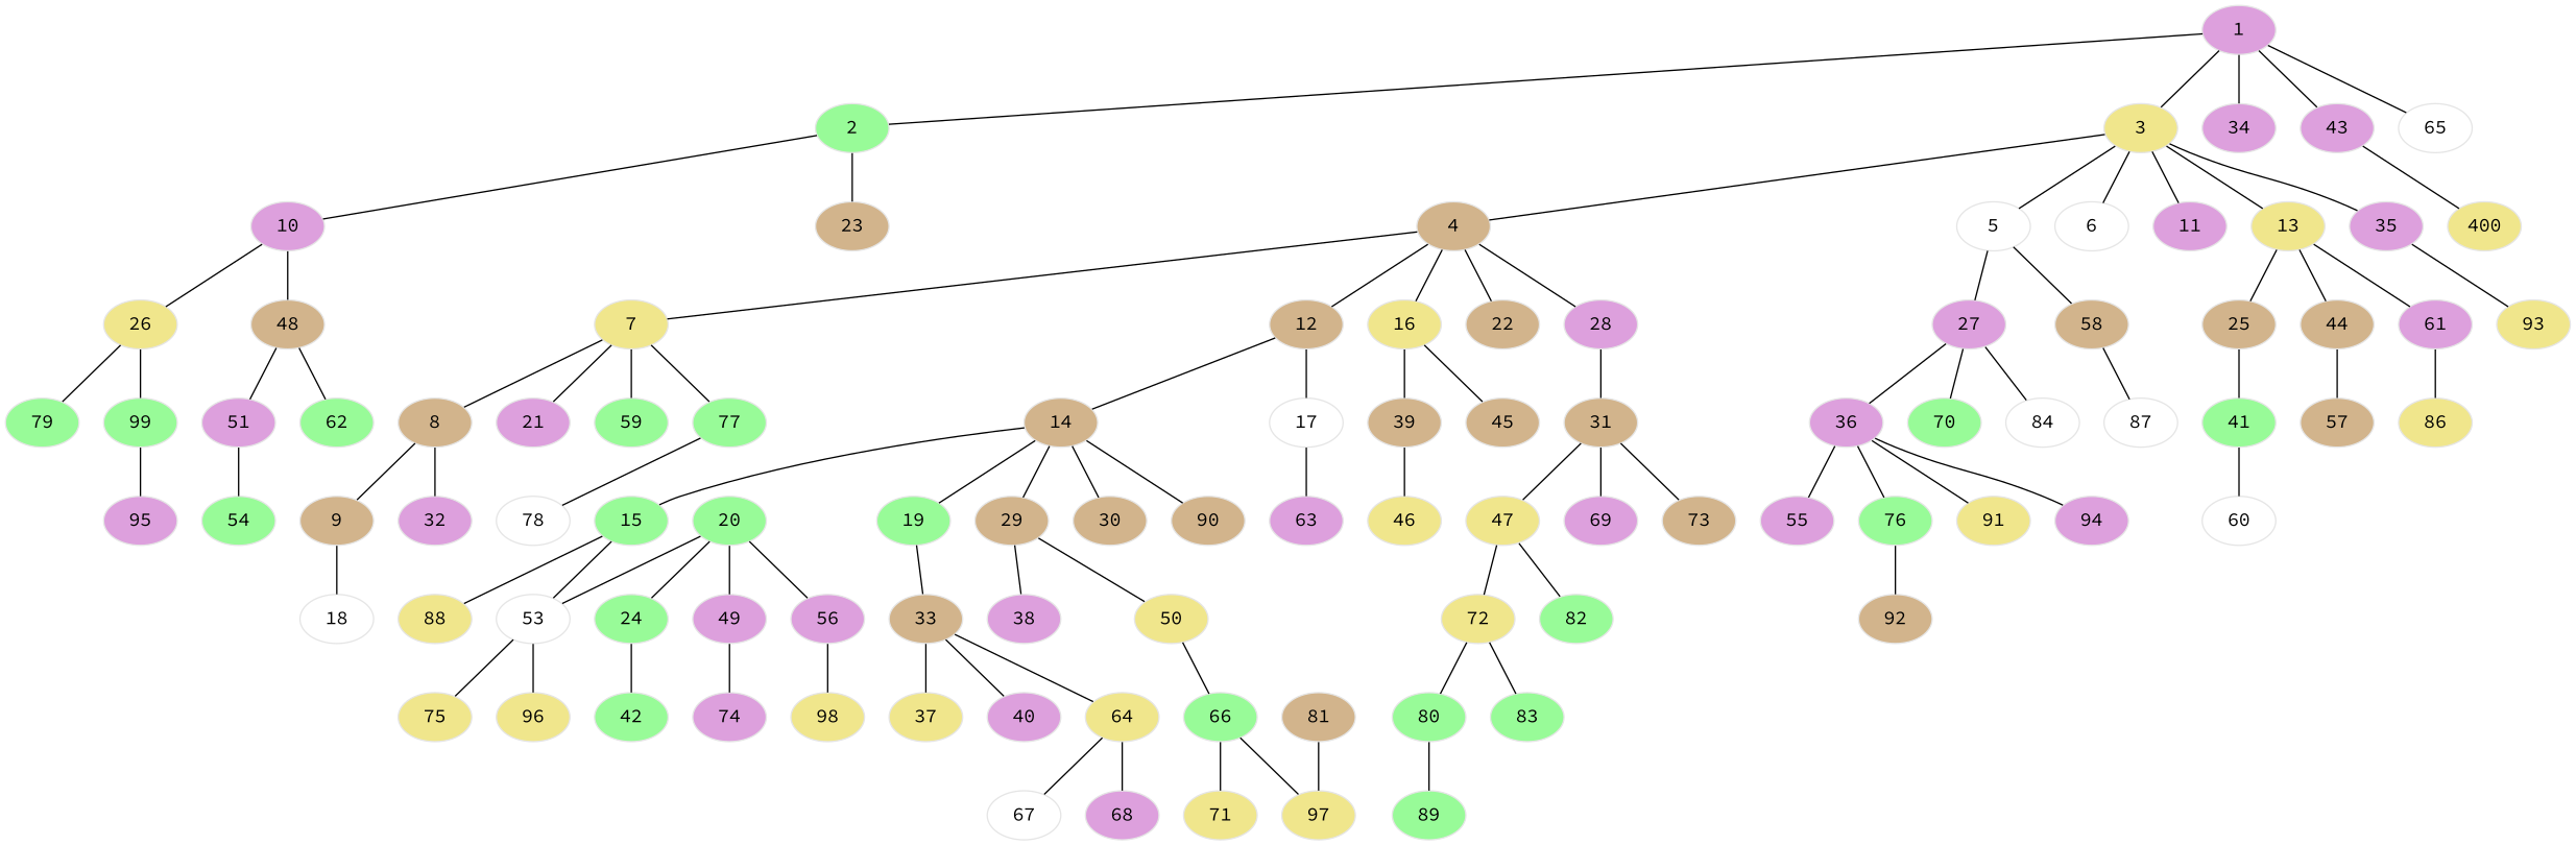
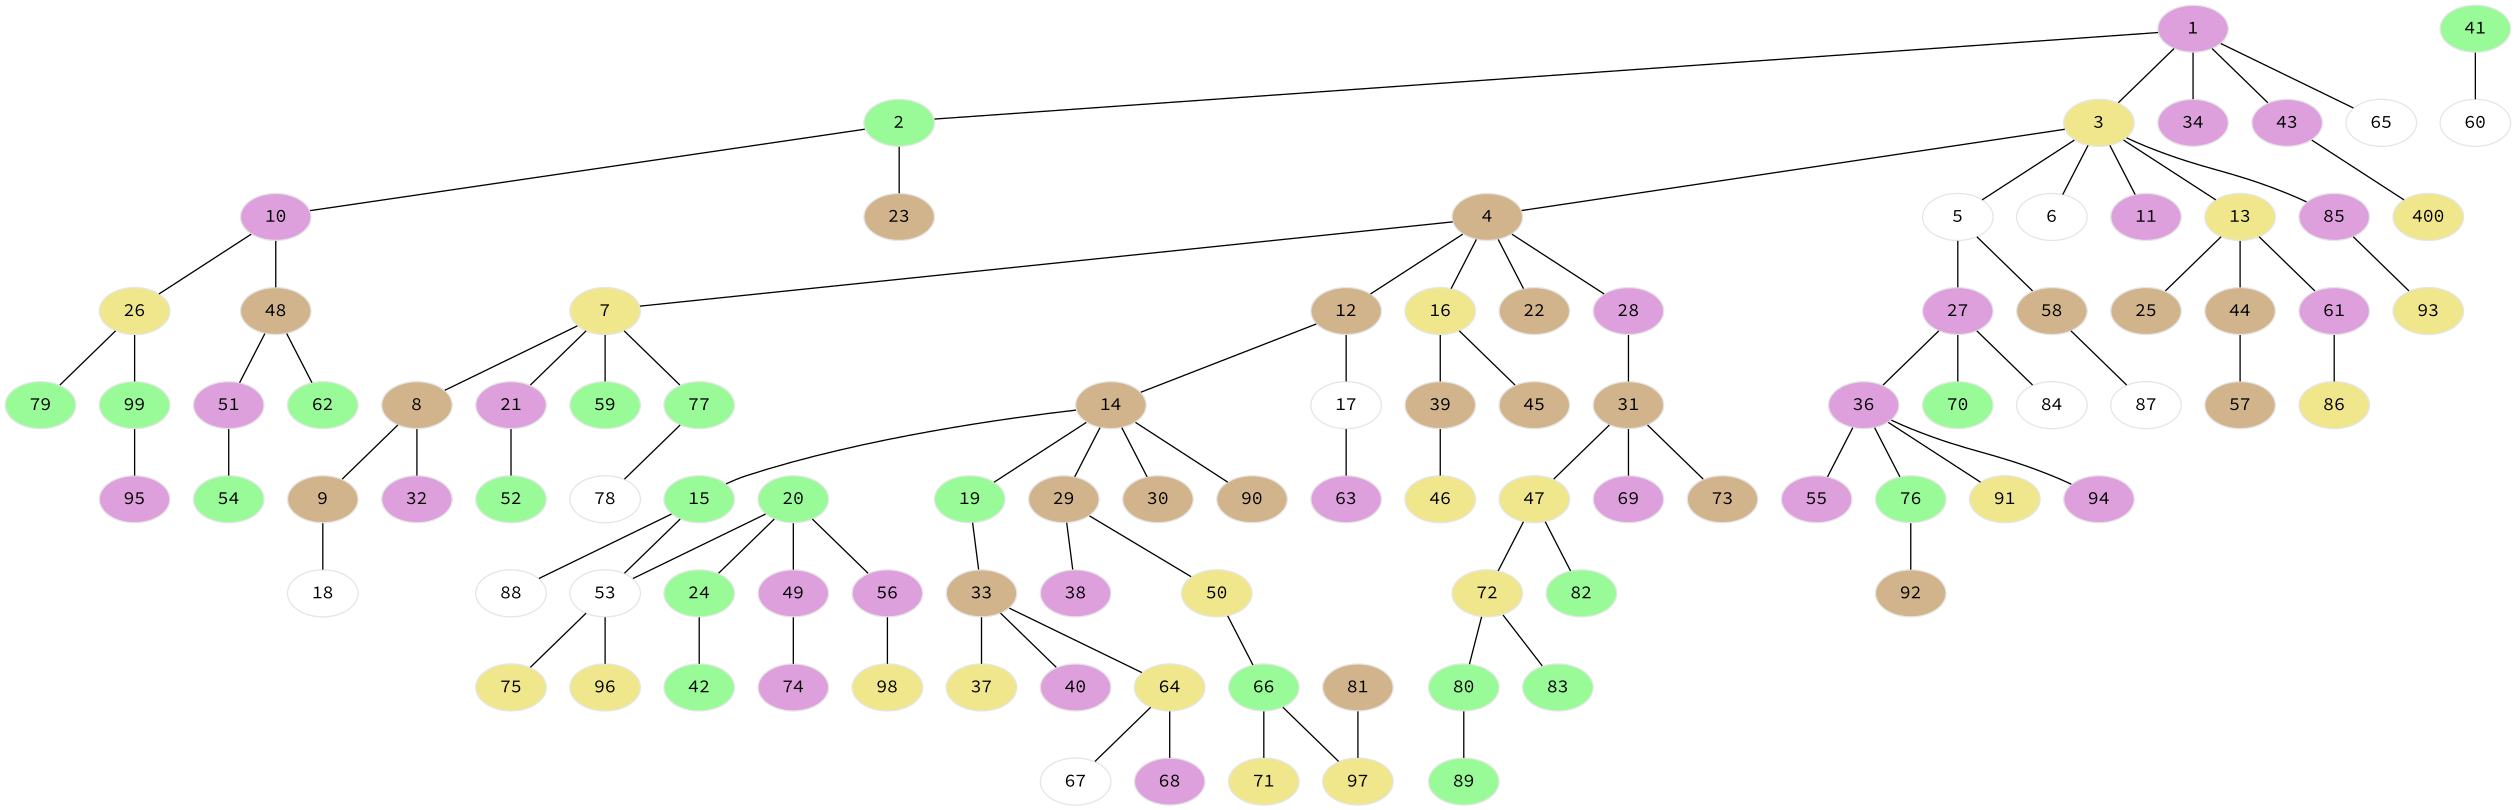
  graph {
    fontname="Source Code Pro"
    node [color=gray90 fillcolor=plum fontname="Source Code Pro" style=filled]
    edge [fontname="Source Code Pro"]
    2 [fillcolor=palegreen]
    1
    3 [fillcolor=khaki]
    34
    43
    65 [fillcolor=white]
    10
    23 [fillcolor=tan]
    4 [fillcolor=tan]
    5 [fillcolor=white]
    6 [fillcolor=white]
    11
    13 [fillcolor=khaki]
-   85 [label=35]
+   85
    n15 [fillcolor=khaki label=400]
    26 [fillcolor=khaki]
    48 [fillcolor=tan]
    7 [fillcolor=khaki]
    12 [fillcolor=tan]
    16 [fillcolor=khaki]
    22 [fillcolor=tan]
    28
    27
    58 [fillcolor=tan]
    25 [fillcolor=tan]
    44 [fillcolor=tan]
    61
    93 [fillcolor=khaki]
    8 [fillcolor=tan]
    21
    59 [fillcolor=palegreen]
    77 [fillcolor=palegreen]
    14 [fillcolor=tan]
    17 [fillcolor=white]
    39 [fillcolor=tan]
    45 [fillcolor=tan]
    31 [fillcolor=tan]
    36
    70 [fillcolor=palegreen]
    84 [fillcolor=white]
    87 [fillcolor=white]
    9 [fillcolor=tan]
    32
+   52 [fillcolor=palegreen]
    78 [fillcolor=white]
    18 [fillcolor=white]
    79 [fillcolor=palegreen]
    99 [fillcolor=palegreen]
    51
    62 [fillcolor=palegreen]
    15 [fillcolor=palegreen]
    19 [fillcolor=palegreen]
    29 [fillcolor=tan]
    30 [fillcolor=tan]
    90 [fillcolor=tan]
    63
    41 [fillcolor=palegreen]
    57 [fillcolor=tan]
    86 [fillcolor=khaki]
-   88 [fillcolor=khaki]
+   88 [fillcolor=white]
    53 [fillcolor=white]
    33 [fillcolor=tan]
    38
    50 [fillcolor=khaki]
    20 [fillcolor=palegreen]
    24 [fillcolor=palegreen]
    49
    56
    46 [fillcolor=khaki]
    37 [fillcolor=khaki]
    40
    64 [fillcolor=khaki]
    42 [fillcolor=palegreen]
    74
    75 [fillcolor=khaki]
    96 [fillcolor=khaki]
    98 [fillcolor=khaki]
    60 [fillcolor=white]
    95
    55
    76 [fillcolor=palegreen]
    91 [fillcolor=khaki]
    94
    47 [fillcolor=khaki]
    69
    73 [fillcolor=tan]
    66 [fillcolor=palegreen]
    72 [fillcolor=khaki]
    82 [fillcolor=palegreen]
    67 [fillcolor=white]
    68
    92 [fillcolor=tan]
    80 [fillcolor=palegreen]
    83 [fillcolor=palegreen]
    54 [fillcolor=palegreen]
    71 [fillcolor=khaki]
    97 [fillcolor=khaki]
    81 [fillcolor=tan]
    89 [fillcolor=palegreen]
    2 -- 10
    2 -- 23
    1 -- 2
    1 -- 3
    1 -- 34
    1 -- 43
    1 -- 65
    3 -- 4
    3 -- 5
    3 -- 6
    3 -- 11
    3 -- 13
    3 -- 85
    43 -- n15
    10 -- 26
    10 -- 48
    4 -- 7
    4 -- 12
    4 -- 16
    4 -- 22
    4 -- 28
    5 -- 27
    5 -- 58
    13 -- 25
    13 -- 44
    13 -- 61
    85 -- 93
    26 -- 79
    26 -- 99
    48 -- 51
    48 -- 62
    7 -- 8
    7 -- 21
    7 -- 59
    7 -- 77
    12 -- 14
    12 -- 17
    16 -- 39
    16 -- 45
    28 -- 31
    27 -- 36
    27 -- 70
    27 -- 84
    58 -- 87
-   25 -- 41
    44 -- 57
    61 -- 86
    8 -- 9
    8 -- 32
+   21 -- 52
    77 -- 78
    14 -- 15
    14 -- 19
    14 -- 29
    14 -- 30
    14 -- 90
    17 -- 63
    39 -- 46
    31 -- 47
    31 -- 69
    31 -- 73
    36 -- 55
    36 -- 76
    36 -- 91
    36 -- 94
    9 -- 18
    99 -- 95
    51 -- 54
    15 -- 88
    15 -- 53
    19 -- 33
    29 -- 38
    29 -- 50
    41 -- 60
    53 -- 75
    53 -- 96
    33 -- 37
    33 -- 40
    33 -- 64
    50 -- 66
    20 -- 53
    20 -- 24
    20 -- 49
    20 -- 56
    24 -- 42
    49 -- 74
    56 -- 98
    64 -- 67
    64 -- 68
    76 -- 92
    47 -- 72
    47 -- 82
    66 -- 71
    66 -- 97
    72 -- 80
    72 -- 83
    80 -- 89
    81 -- 97
  }
